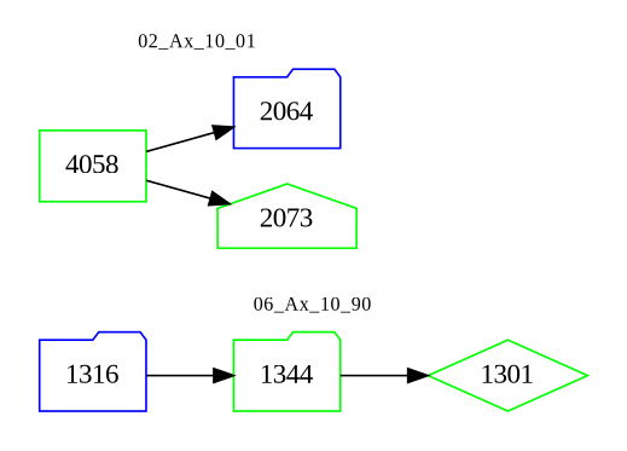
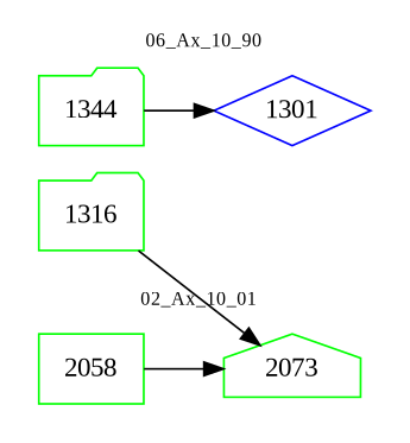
  digraph {
    fontname="Liberation Serif"
    rankdir=LR
    node [color=green fontname="Liberation Serif" shape=folder]
    edge [color=black fontname="Liberation Serif"]
-   n1 [color=blue label=1316]
-   n2 [label=1301 shape=diamond]
+   n1 [label=1316]
+   n2 [color=blue label=1301 shape=diamond]
    n3 [label=1344]
-   n4 [label=4058 shape=box]
+   n4 [label=2058 shape=box]
    n5 [label=2073 shape=house]
-   n6 [color=blue label=2064]
    subgraph cluster_1 {
      color=white
      fontsize=10
      label="06_Ax_10_90"
      n1
      n2
      n3
    }
    subgraph cluster_2 {
      color=white
      fontsize=10
      label="02_Ax_10_01"
      n4
      n5
-     n6
    }
-   n1 -> n3
+   n1 -> n5
    n3 -> n2
    n4 -> n5
-   n4 -> n6
  }
